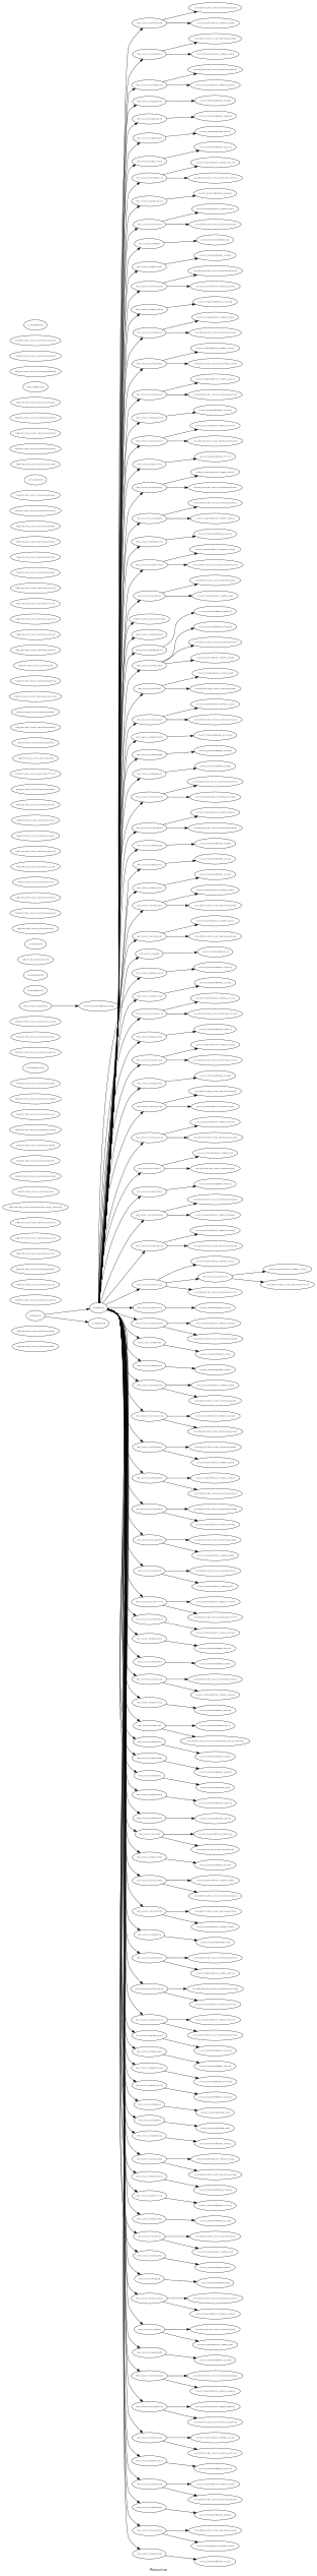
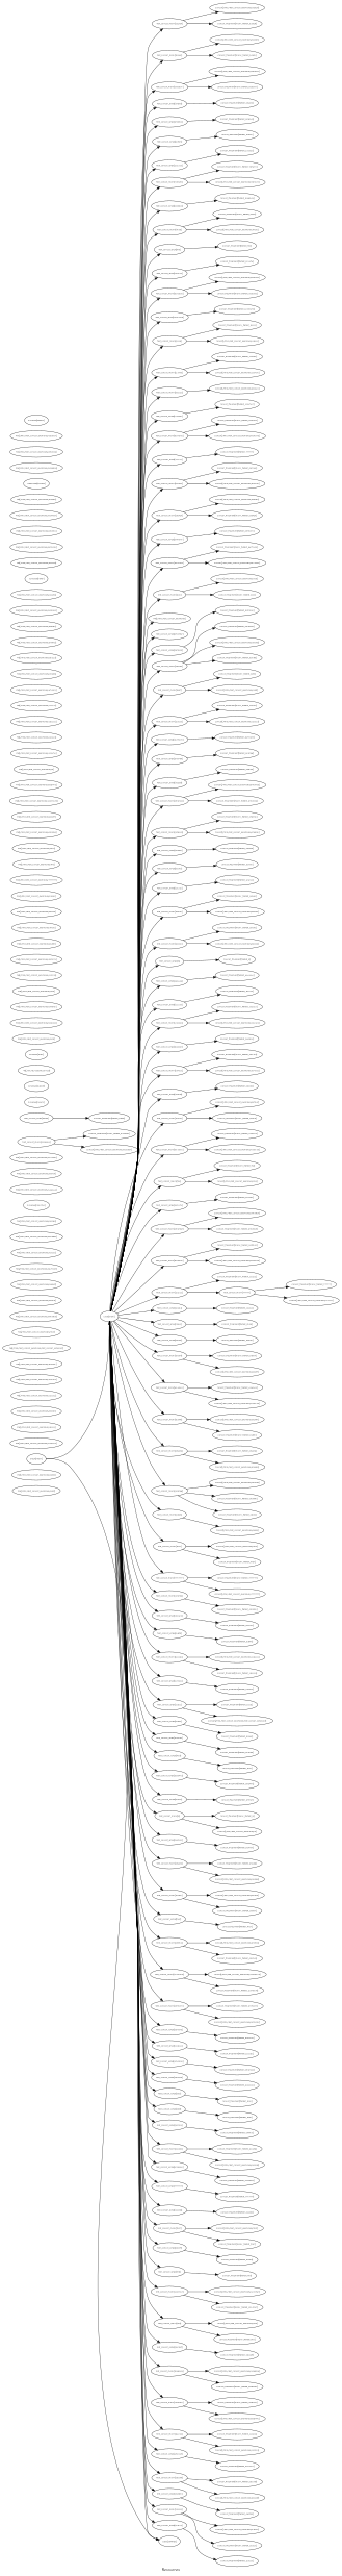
  digraph {
    fontname="Comic Neue"
    label=Resources
    rankdir=LR
    node [fontname="Comic Neue" fontsize=8]
    edge [fontname="Comic Neue" fontsize=8]
    n1 [label="File[/tmp/test_concat_examples/best]"]
    n2 [label="File[/tmp/test_concat_examples/alexis]"]
    n3 [label="Concat_fragment[filetest_abc123]"]
    n4 [label="Concat_fragment[filetest_123123]"]
    n5 [label="Concat[/tmp/test_concat_examples/amateur]"]
    n6 [label="Test_concat_many[august]"]
    n7 [label="Concat[/tmp/test_concat_examples/august]"]
    n8 [label="Concat_fragment[many_filetest_august]"]
    n9 [label="Test_concat_many[bailey]"]
    n10 [label="Concat[/tmp/test_concat_examples/bailey]"]
    n11 [label="Concat_fragment[many_filetest_bailey]"]
    n12 [label="Concat_fragment[filetest_11111111]"]
    n13 [label="Concat[/tmp/test_concat_examples/that]"]
    n14 [label="Test_concat_many[badboy]"]
    n15 [label="Concat[/tmp/test_concat_examples/badboy]"]
    n16 [label="Concat_fragment[many_filetest_badboy]"]
    n17 [label="File[/tmp/test_concat_examples/696969]"]
    n18 [label="File[/tmp/test_concat_examples/111111]"]
    n19 [label="Concat_fragment[many_filetest_abgrtyu]"]
    n20 [label="Concat_fragment[filetest_111111]"]
    n21 [label="Test_concat_large[angels]"]
    n22 [label="Concat_fragment[filetest_angels]"]
    n23 [label="Test_concat_large[arsenal]"]
    n24 [label="Concat_fragment[filetest_arsenal]"]
    n25 [label="File[/tmp/test_concat_examples/ashley]"]
    n26 [label="Concat_fragment[filetest_batman]"]
    n27 [label="Test_concat_large[action]"]
    n28 [label="Concat_fragment[filetest_action]"]
    n29 [label="Concat_fragment[filetest_232323]"]
    n30 [label="Concat_fragment[many_filetest_121212]"]
    n31 [label="Concat_fragment[filetest_112233]"]
    n32 [label="Concat_fragment[filetest_123456]"]
    n33 [label="File[/tmp/test_concat_examples/121212]"]
    n34 [label="File[/tmp/test_concat_examples/232323]"]
    n35 [label="Concat_fragment[filetest_7777777]"]
    n36 [label="Test_concat_large[232323]"]
    n37 [label="File[/tmp/test_concat_examples/barney]"]
    n38 [label="Test_concat_many[987654]"]
    n39 [label="Concat_fragment[many_filetest_987654]"]
    n40 [label="Concat[/tmp/test_concat_examples/987654]"]
    n41 [label="Test_concat_large[baseball]"]
    n42 [label="Concat_fragment[filetest_baseball]"]
    n43 [label="Concat_fragment[filetest_albert]"]
    n44 [label="Test_concat_many[maia]"]
    n45 [label="Concat_fragment[many_filetest_maia]"]
    n46 [label="Concat[/tmp/test_concat_examples/maia]"]
    n47 [label="Concat_fragment[filetest_amateur]"]
    n48 [label="Concat_fragment[many_filetest_123456]"]
    n49 [label="File[/tmp/test_concat_examples/test_concat_large.dat]"]
    n50 [label="Concat_fragment[many_filetest_banana]"]
    n51 [label="Test_concat_large[the]"]
    n52 [label="Concat_fragment[filetest_the]"]
-   n53 [label="Concat_fragment[many_filetest_abc123]"]
    n54 [label="File[/tmp/test_concat_examples/thar]"]
    n55 [label="File[/tmp/test_concat_examples/amateur]"]
    n56 [label="Concat_fragment[many_filetest_angela]"]
    n57 [label="Test_concat_large[123456]"]
    n58 [label="Test_concat_many[aaaaaa]"]
    n59 [label="Concat[/tmp/test_concat_examples/aaaaaa]"]
    n60 [label="Concat_fragment[many_filetest_aaaaaa]"]
    n61 [label="Test_concat_large[12345678]"]
    n62 [label="Concat_fragment[filetest_12345678]"]
    n63 [label="Concat[/tmp/test_concat_examples/action]"]
    n64 [label="File[/tmp/test_concat_examples/arthur]"]
    n65 [label="Test_concat_many[111111]"]
    n66 [label="Concat_fragment[many_filetest_111111]"]
    n67 [label="Concat[/tmp/test_concat_examples/111111]"]
    n68 [label="Concat[/tmp/test_concat_examples/animal]"]
    n69 [label="File[/tmp/test_concat_examples/august]"]
    n70 [label="Test_concat_many[123456]"]
    n71 [label="Concat[/tmp/test_concat_examples/123456]"]
    n72 [label="Concat_fragment[many_filetest_barney]"]
    n73 [label="Test_concat_many[abc123]"]
    n74 [label="Concat[/tmp/test_concat_examples/abc123]"]
    n75 [label="Concat_fragment[many_filetest_arsenal]"]
    n76 [label="Test_concat_large[1234567]"]
    n77 [label="Concat_fragment[filetest_1234567]"]
    n78 [label="Test_concat_many[banana]"]
    n79 [label="Concat[/tmp/test_concat_examples/banana]"]
    n80 [label="File[/tmp/test_concat_examples/8675309]"]
    n81 [label="Concat_fragment[filetest_barney]"]
    n82 [label="Test_concat_large[777777]"]
    n83 [label="Concat_fragment[filetest_777777]"]
    n84 [label="Concat_fragment[filetest_best]"]
    n85 [label="File[/tmp/test_concat_examples/131313]"]
    n86 [label="Test_concat_many[barney]"]
    n87 [label="Concat[/tmp/test_concat_examples/barney]"]
    n88 [label="Concat_fragment[many_filetest_abcdef]"]
    n89 [label="Test_concat_many[asdfgh]"]
    n90 [label="Concat[/tmp/test_concat_examples/asdfgh]"]
    n91 [label="Concat_fragment[many_filetest_asdfgh]"]
    n92 [label="Test_concat_large[anthony]"]
    n93 [label="Concat_fragment[filetest_anthony]"]
    n94 [label="File[/tmp/test_concat_examples/access14]"]
    n95 [label="Concat_fragment[many_filetest_amateur]"]
    n96 [label="File[/tmp/test_concat_examples/apples]"]
    n97 [label="Concat_fragment[many_filetest_232323]"]
    n98 [label="Concat_fragment[many_filetest_654321]"]
    n99 [label="Test_concat_many[8675309]"]
    n100 [label="Concat_fragment[many_filetest_8675309]"]
    n101 [label="Concat[/tmp/test_concat_examples/8675309]"]
    n102 [label="Concat_fragment[many_filetest_access]"]
    n103 [label="Schedule[monthly]"]
    n104 [label="Test_concat_many[bob]"]
    n105 [label="Concat[/tmp/test_concat_examples/bob]"]
    n106 [label="Concat_fragment[many_filetest_bob]"]
    n107 [label="File[/tmp/test_concat_examples]"]
    n108 [label="Concat[/tmp/test_concat_examples/this]"]
    n109 [label="File[/tmp/test_concat_examples/666666]"]
    n110 [label="Concat_fragment[filetest_ashley]"]
    n111 [label="Concat_fragment[filetest_654321]"]
    n112 [label="Concat_fragment[many_filetest_7777777]"]
    n113 [label="File[/tmp/test_concat_examples/action]"]
    n114 [label="Test_concat_large[amateur]"]
    n115 [label="Test_concat_large[batman]"]
    n116 [label="Concat[/tmp/test_concat_examples/arthur]"]
    n117 [label="Concat_fragment[many_filetest_best]"]
    n118 [label="Test_concat_many[apples]"]
    n119 [label="Concat[/tmp/test_concat_examples/apples]"]
    n120 [label="Concat_fragment[many_filetest_apples]"]
    n121 [label="File[/tmp/test_concat_examples/1234567]"]
    n122 [label="Class[Main]"]
    n123 [label="Test_concat_many[best]"]
    n124 [label="Test_concat_many[123123]"]
    n125 [label="Test_concat_large[8675309]"]
    n126 [label="Test_concat_large[andrew]"]
    n127 [label="Test_concat_large[august]"]
    n128 [label="Test_concat_many[amanda]"]
    n129 [label="Test_concat_many[arsenal]"]
    n130 [label="Test_concat_large[angela]"]
    n131 [label="Test_concat_large[apollo]"]
    n132 [label="Test_concat_large[121212]"]
    n133 [label="Test_concat_many[ashley]"]
    n134 [label="Test_concat_many[apollo]"]
    n135 [label="Test_concat_large[is]"]
    n136 [label="Test_concat_large[666666]"]
    n137 [label="Test_concat_large[112233]"]
    n138 [label="Test_concat_many[232323]"]
    n139 [label="Test_concat_large[badboy]"]
    n140 [label="Test_concat_many[654321]"]
    n141 [label="Test_concat_large[apples]"]
    n142 [label="Test_concat_many[arthur]"]
    n143 [label="Test_concat_many[666666]"]
    n144 [label="Test_concat_many[the]"]
    n145 [label="Test_concat_large[987654]"]
    n146 [label="Test_concat_many[amateur]"]
    n147 [label="Test_concat_many[batman]"]
    n148 [label="Test_concat_many[121212]"]
    n149 [label="Test_concat_large[131313]"]
    n150 [label="Test_concat_many[access14]"]
    n151 [label="Test_concat_large[maia]"]
    n152 [label="Test_concat_large[ashley]"]
    n153 [label="Test_concat_many[albert]"]
    n154 [label="Test_concat_many[696969]"]
    n155 [label="Test_concat_many[austin]"]
    n156 [label="Test_concat_many[angela]"]
    n157 [label="Test_concat_many[andrew]"]
    n158 [label="Test_concat_many[alexis]"]
    n159 [label="Test_concat_many[thar]"]
    n160 [label="Test_concat_many[7777777]"]
    n161 [label="Test_concat_many[andrea]"]
    n162 [label="Test_concat_large[abc123]"]
    n163 [label="Test_concat_large[austin]"]
    n164 [label="Test_concat_many[11111111]"]
    n165 [label="Test_concat_large[654321]"]
    n166 [label="Test_concat_large[111111]"]
    n167 [label="Test_concat_large[bailey]"]
    n168 [label="Test_concat_large[andrea]"]
    n169 [label="Test_concat_large[that]"]
    n170 [label="Test_concat_large[abgrtyu]"]
    n171 [label="Test_concat_large[arthur]"]
    n172 [label="Test_concat_many[is]"]
    n173 [label="Test_concat_large[barney]"]
    n174 [label="Test_concat_many[angels]"]
    n175 [label="Test_concat_many[action]"]
    n176 [label="Test_concat_large[thar]"]
    n177 [label="Test_concat_many[animal]"]
    n178 [label="Test_concat_many[12345678]"]
    n179 [label="Test_concat_many[anthony]"]
    n180 [label="Test_concat_large[banana]"]
    n181 [label="Test_concat_large[11111111]"]
    n182 [label="Test_concat_large[amanda]"]
    n183 [label="Test_concat_large[aaaaaa]"]
    n184 [label="Test_concat_large[bob]"]
    n185 [label="Test_concat_large[best]"]
    n186 [label="Test_concat_large[animal]"]
    n187 [label="Test_concat_many[access]"]
    n188 [label="Test_concat_large[access14]"]
    n189 [label="Test_concat_large[7777777]"]
    n190 [label="Test_concat_large[access]"]
    n191 [label="Test_concat_many[that]"]
    n192 [label="Test_concat_large[albert]"]
    n193 [label="Test_concat_large[this]"]
    n194 [label="Test_concat_many[1234567]"]
    n195 [label="Test_concat_many[this]"]
    n196 [label="Test_concat_large[abcdef]"]
    n197 [label="Test_concat_many[baseball]"]
    n198 [label="Test_concat_many[abgrtyu]"]
    n199 [label="Test_concat_many[112233]"]
    n200 [label="Test_concat_large[696969]"]
    n201 [label="Test_concat_many[abcdef]"]
    n202 [label="Test_concat_large[asdfgh]"]
    n203 [label="Test_concat_many[131313]"]
    n204 [label="Test_concat_large[123123]"]
    n205 [label="Concat[/tmp/test_concat_examples/best]"]
    n206 [label="Concat_fragment[many_filetest_123123]"]
    n207 [label="Concat[/tmp/test_concat_examples/123123]"]
    n208 [label="Concat_fragment[filetest_8675309]"]
    n209 [label="Concat_fragment[filetest_andrew]"]
    n210 [label="Concat_fragment[filetest_august]"]
    n211 [label="Concat[/tmp/test_concat_examples/amanda]"]
    n212 [label="Concat_fragment[many_filetest_amanda]"]
    n213 [label="Concat[/tmp/test_concat_examples/arsenal]"]
    n214 [label="Test_concat_many[777777]"]
    n215 [label="Concat_fragment[many_filetest_777777]"]
    n216 [label="Concat[/tmp/test_concat_examples/777777]"]
    n217 [label="Concat_fragment[filetest_angela]"]
    n218 [label="Concat_fragment[filetest_apollo]"]
    n219 [label="Concat_fragment[filetest_121212]"]
    n220 [label="Concat_fragment[many_filetest_ashley]"]
    n221 [label="Concat[/tmp/test_concat_examples/ashley]"]
    n222 [label="Concat_fragment[many_filetest_apollo]"]
    n223 [label="Concat[/tmp/test_concat_examples/apollo]"]
    n224 [label="Concat_fragment[filetest_is]"]
    n225 [label="Concat_fragment[filetest_666666]"]
    n226 [label="Concat[/tmp/test_concat_examples/232323]"]
    n227 [label="Concat_fragment[filetest_badboy]"]
    n228 [label="Concat[/tmp/test_concat_examples/654321]"]
    n229 [label="Concat_fragment[filetest_apples]"]
    n230 [label="Concat_fragment[many_filetest_arthur]"]
    n231 [label="Concat_fragment[many_filetest_666666]"]
    n232 [label="Concat[/tmp/test_concat_examples/666666]"]
    n233 [label="Concat_fragment[many_filetest_the]"]
    n234 [label="Concat[/tmp/test_concat_examples/the]"]
    n235 [label="Concat_fragment[filetest_987654]"]
    n236 [label="Concat_fragment[many_filetest_batman]"]
    n237 [label="Concat[/tmp/test_concat_examples/batman]"]
-   n238 [label="Concat[/tmp/test_concat_examples/121212]"]
    n239 [label="Concat_fragment[filetest_131313]"]
    n240 [label="Concat_fragment[many_filetest_access14]"]
    n241 [label="Concat[/tmp/test_concat_examples/access14]"]
    n242 [label="Concat_fragment[filetest_maia]"]
    n243 [label="Concat_fragment[many_filetest_albert]"]
    n244 [label="Concat[/tmp/test_concat_examples/albert]"]
    n245 [label="Concat_fragment[many_filetest_696969]"]
    n246 [label="Concat[/tmp/test_concat_examples/696969]"]
    n247 [label="Concat[/tmp/test_concat_examples/austin]"]
    n248 [label="Concat_fragment[many_filetest_austin]"]
    n249 [label="Concat[/tmp/test_concat_examples/angela]"]
    n250 [label="Concat[/tmp/test_concat_examples/andrew]"]
    n251 [label="Concat_fragment[many_filetest_andrew]"]
    n252 [label="Concat[/tmp/test_concat_examples/alexis]"]
    n253 [label="Concat_fragment[many_filetest_alexis]"]
    n254 [label="Concat[/tmp/test_concat_examples/thar]"]
    n255 [label="Concat_fragment[many_filetest_thar]"]
    n256 [label="Concat[/tmp/test_concat_examples/7777777]"]
    n257 [label="Concat_fragment[many_filetest_andrea]"]
    n258 [label="Concat_fragment[filetest_austin]"]
    n259 [label="Concat[/tmp/test_concat_examples/11111111]"]
    n260 [label="Concat_fragment[many_filetest_11111111]"]
    n261 [label="Concat[/tmp/test_concat_examples/test_concat_large.dat]"]
    n262 [label="Concat_fragment[filetest_bailey]"]
    n263 [label="Concat_fragment[filetest_andrea]"]
    n264 [label="Concat_fragment[filetest_that]"]
    n265 [label="Concat_fragment[filetest_abgrtyu]"]
    n266 [label="Concat_fragment[filetest_arthur]"]
    n267 [label="Concat_fragment[many_filetest_is]"]
    n268 [label="Concat[/tmp/test_concat_examples/is]"]
    n269 [label="Concat_fragment[many_filetest_angels]"]
    n270 [label="Concat[/tmp/test_concat_examples/angels]"]
    n271 [label="Concat_fragment[many_filetest_action]"]
    n272 [label="Concat_fragment[filetest_thar]"]
    n273 [label="Concat_fragment[many_filetest_animal]"]
    n274 [label="Concat[/tmp/test_concat_examples/12345678]"]
    n275 [label="Concat_fragment[many_filetest_12345678]"]
    n276 [label="Concat_fragment[many_filetest_anthony]"]
    n277 [label="Concat[/tmp/test_concat_examples/anthony]"]
    n278 [label="Concat_fragment[filetest_banana]"]
    n279 [label="Concat_fragment[filetest_amanda]"]
    n280 [label="Concat_fragment[filetest_aaaaaa]"]
    n281 [label="Concat_fragment[filetest_bob]"]
    n282 [label="Concat_fragment[filetest_animal]"]
    n283 [label="Concat[/tmp/test_concat_examples/access]"]
    n284 [label="Concat_fragment[filetest_access14]"]
    n285 [label="Concat_fragment[filetest_access]"]
    n286 [label="Test_concat_large[alexis]"]
    n287 [label="Concat_fragment[filetest_alexis]"]
    n288 [label="Concat_fragment[many_filetest_that]"]
    n289 [label="Concat_fragment[filetest_this]"]
    n290 [label="Concat[/tmp/test_concat_examples/1234567]"]
    n291 [label="Concat_fragment[many_filetest_1234567]"]
    n292 [label="Concat_fragment[many_filetest_this]"]
    n293 [label="Concat_fragment[filetest_abcdef]"]
    n294 [label="Concat[/tmp/test_concat_examples/baseball]"]
    n295 [label="Concat_fragment[many_filetest_baseball]"]
    n296 [label="Concat[/tmp/test_concat_examples/abgrtyu]"]
    n297 [label="Concat_fragment[many_filetest_112233]"]
    n298 [label="Concat[/tmp/test_concat_examples/112233]"]
    n299 [label="Concat_fragment[filetest_696969]"]
    n300 [label="Concat[/tmp/test_concat_examples/abcdef]"]
    n301 [label="Concat_fragment[filetest_asdfgh]"]
    n302 [label="Concat[/tmp/test_concat_examples/131313]"]
    n303 [label="Concat_fragment[many_filetest_131313]"]
    n304 [label="Schedule[hourly]"]
    n305 [label="Schedule[puppet]"]
    n306 [label="File[/var/lib/puppet/concat]"]
    n307 [label="Schedule[daily]"]
    n308 [label="File[/tmp/test_concat_examples/bob]"]
    n309 [label="File[/tmp/test_concat_examples/aaaaaa]"]
    n310 [label="File[/tmp/test_concat_examples/arsenal]"]
    n311 [label="File[/tmp/test_concat_examples/this]"]
    n312 [label="File[/tmp/test_concat_examples/112233]"]
    n313 [label="File[/tmp/test_concat_examples/987654]"]
    n314 [label="File[/tmp/test_concat_examples/austin]"]
    n315 [label="File[/tmp/test_concat_examples/maia]"]
    n316 [label="File[/tmp/test_concat_examples/apollo]"]
    n317 [label="File[/tmp/test_concat_examples/bailey]"]
    n318 [label="File[/tmp/test_concat_examples/7777777]"]
    n319 [label="File[/tmp/test_concat_examples/the]"]
    n320 [label="File[/tmp/test_concat_examples/that]"]
    n321 [label="File[/tmp/test_concat_examples/andrew]"]
    n322 [label="File[/tmp/test_concat_examples/albert]"]
    n323 [label="File[/tmp/test_concat_examples/12345678]"]
    n324 [label="File[/tmp/test_concat_examples/abgrtyu]"]
    n325 [label="File[/tmp/test_concat_examples/is]"]
    n326 [label="File[/tmp/test_concat_examples/123456]"]
    n327 [label="File[/tmp/test_concat_examples/123123]"]
    n328 [label="File[/tmp/test_concat_examples/11111111]"]
    n329 [label="File[/tmp/test_concat_examples/777777]"]
    n330 [label="Class[Settings]"]
    n331 [label="File[/tmp/test_concat_examples/654321]"]
    n332 [label="File[/tmp/test_concat_examples/angels]"]
    n333 [label="File[/tmp/test_concat_examples/abc123]"]
    n334 [label="File[/tmp/test_concat_examples/animal]"]
    n335 [label="File[/tmp/test_concat_examples/asdfgh]"]
    n336 [label="File[/tmp/test_concat_examples/banana]"]
    n337 [label="File[/tmp/test_concat_examples/access]"]
    n338 [label="Stage[main]"]
    n339 [label="Schedule[never]"]
    n340 [label="File[/tmp/test_concat_examples/abcdef]"]
    n341 [label="File[/tmp/test_concat_examples/anthony]"]
    n342 [label="File[/tmp/test_concat_examples/andrea]"]
    n343 [label="File[/tmp/test_concat_examples/batman]"]
    n344 [label="File[/tmp/test_concat_examples/angela]"]
    n345 [label="Filebucket[puppet]"]
    n346 [label="File[/tmp/test_concat_examples/baseball]"]
    n347 [label="File[/tmp/test_concat_examples/amanda]"]
    n348 [label="File[/tmp/test_concat_examples/badboy]"]
    n349 [label="Schedule[weekly]"]
    n6 -> n7
    n6 -> n8
    n9 -> n10
    n9 -> n11
    n14 -> n15
    n14 -> n16
    n21 -> n22
    n23 -> n24
    n27 -> n28
    n36 -> n29
    n38 -> n39
    n38 -> n40
    n41 -> n42
    n44 -> n45
    n44 -> n46
    n51 -> n52
    n57 -> n32
    n58 -> n59
    n58 -> n60
    n61 -> n62
    n65 -> n66
    n65 -> n67
    n70 -> n48
    n70 -> n71
-   n73 -> n53
    n73 -> n74
    n76 -> n77
    n78 -> n50
    n78 -> n79
    n82 -> n83
    n86 -> n72
    n86 -> n87
    n89 -> n90
    n89 -> n91
    n92 -> n93
    n99 -> n100
    n99 -> n101
    n104 -> n105
    n104 -> n106
    n115 -> n26
    n118 -> n47
    n118 -> n119
    n118 -> n120
    n122 -> n6
    n122 -> n9
    n122 -> n14
    n122 -> n21
    n122 -> n23
    n122 -> n27
    n122 -> n36
    n122 -> n38
    n122 -> n41
    n122 -> n44
    n122 -> n51
    n122 -> n57
    n122 -> n58
    n122 -> n61
    n122 -> n65
    n122 -> n70
    n122 -> n73
    n122 -> n76
    n122 -> n78
    n122 -> n82
    n122 -> n86
    n122 -> n89
    n122 -> n92
    n122 -> n99
    n122 -> n104
    n122 -> n107
    n122 -> n114
    n122 -> n115
    n122 -> n118
    n122 -> n123
    n122 -> n124
    n122 -> n125
    n122 -> n126
    n122 -> n127
    n122 -> n128
    n122 -> n129
    n122 -> n130
    n122 -> n131
    n122 -> n132
    n122 -> n133
    n122 -> n134
    n122 -> n135
    n122 -> n136
    n122 -> n137
    n122 -> n138
    n122 -> n139
    n122 -> n140
    n122 -> n141
    n122 -> n142
    n122 -> n143
    n122 -> n144
    n122 -> n145
    n122 -> n146
    n122 -> n147
    n122 -> n148
    n122 -> n149
-   n122 -> n150
+   n122 -> n330
    n122 -> n151
    n122 -> n152
    n122 -> n153
    n122 -> n154
    n122 -> n155
    n122 -> n156
    n122 -> n157
    n122 -> n158
    n122 -> n159
    n122 -> n160
    n122 -> n161
    n122 -> n162
    n122 -> n163
    n122 -> n164
    n122 -> n165
    n122 -> n166
    n122 -> n167
    n122 -> n168
    n122 -> n169
    n122 -> n170
    n122 -> n171
    n122 -> n172
    n122 -> n173
    n122 -> n174
    n122 -> n175
    n122 -> n176
    n122 -> n177
    n122 -> n178
    n122 -> n179
    n122 -> n180
    n122 -> n181
    n122 -> n182
    n122 -> n183
    n122 -> n184
    n122 -> n185
    n122 -> n186
    n122 -> n187
    n122 -> n188
    n122 -> n189
    n122 -> n190
    n122 -> n191
    n122 -> n192
    n122 -> n193
    n122 -> n194
    n122 -> n195
    n122 -> n196
    n122 -> n197
    n122 -> n198
    n122 -> n199
    n122 -> n200
    n122 -> n201
    n122 -> n202
    n122 -> n203
    n122 -> n204
    n123 -> n117
    n123 -> n205
    n124 -> n206
    n124 -> n207
    n125 -> n208
    n126 -> n209
    n127 -> n210
    n128 -> n211
    n128 -> n212
    n129 -> n75
    n129 -> n213
    n130 -> n217
    n131 -> n218
    n132 -> n219
    n133 -> n220
    n133 -> n221
    n134 -> n222
    n134 -> n223
    n135 -> n224
    n136 -> n225
    n137 -> n31
    n138 -> n97
    n138 -> n226
    n139 -> n227
    n140 -> n98
    n140 -> n228
    n141 -> n229
    n142 -> n116
    n142 -> n230
    n143 -> n231
    n143 -> n232
    n144 -> n233
    n144 -> n234
    n145 -> n235
    n146 -> n5
    n146 -> n95
    n147 -> n236
    n147 -> n237
    n148 -> n30
    n148 -> n214
-   n148 -> n238
    n149 -> n239
    n150 -> n240
    n150 -> n241
    n151 -> n242
    n152 -> n110
    n153 -> n243
    n153 -> n244
    n154 -> n245
    n154 -> n246
    n155 -> n247
    n155 -> n248
    n156 -> n56
    n156 -> n249
    n157 -> n250
    n157 -> n251
    n158 -> n252
-   n158 -> n253
+   n157 -> n253
    n159 -> n254
    n159 -> n255
    n160 -> n112
    n160 -> n256
    n161 -> n257
    n162 -> n3
    n163 -> n258
    n164 -> n259
    n164 -> n260
    n165 -> n111
    n166 -> n20
    n166 -> n261
    n167 -> n262
    n168 -> n263
    n169 -> n264
    n170 -> n265
    n171 -> n266
    n172 -> n267
    n172 -> n268
    n173 -> n81
    n174 -> n269
    n174 -> n270
    n175 -> n63
    n175 -> n271
    n176 -> n272
    n177 -> n68
    n177 -> n273
    n178 -> n274
    n178 -> n275
    n179 -> n276
    n179 -> n277
    n180 -> n278
    n181 -> n12
    n182 -> n279
    n183 -> n280
    n184 -> n281
    n185 -> n84
    n186 -> n282
    n187 -> n102
    n187 -> n283
    n188 -> n284
    n189 -> n35
    n190 -> n285
    n191 -> n13
    n191 -> n288
    n192 -> n43
    n193 -> n289
    n194 -> n290
    n194 -> n291
    n195 -> n108
    n195 -> n292
    n196 -> n293
    n197 -> n294
    n197 -> n295
    n198 -> n19
    n198 -> n296
    n199 -> n297
    n199 -> n298
    n200 -> n299
    n201 -> n88
    n201 -> n300
    n202 -> n301
    n203 -> n302
    n203 -> n303
    n204 -> n4
    n214 -> n215
    n214 -> n216
    n286 -> n287
    n338 -> n122
    n338 -> n330
  }
